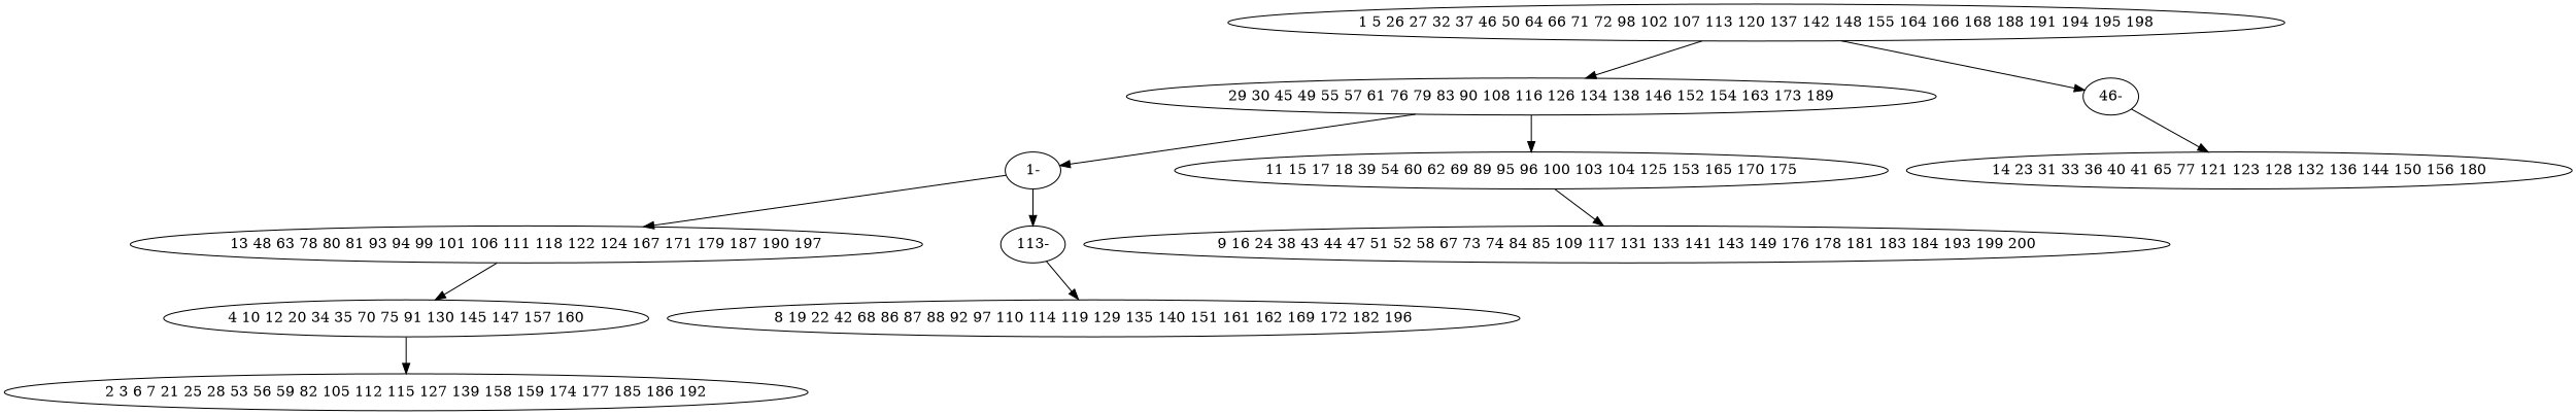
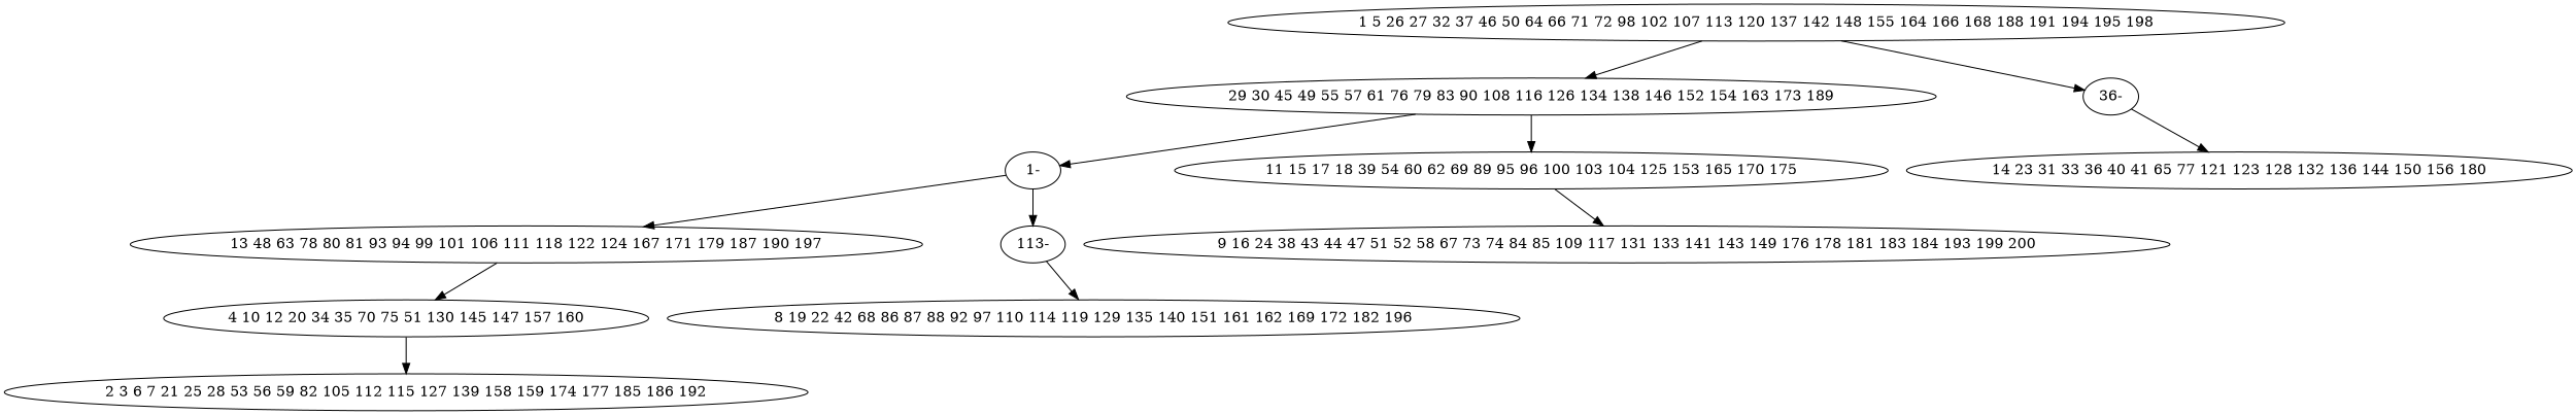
  digraph {
    n1 [label="1 5 26 27 32 37 46 50 64 66 71 72 98 102 107 113 120 137 142 148 155 164 166 168 188 191 194 195 198"]
    n2 [label="29 30 45 49 55 57 61 76 79 83 90 108 116 126 134 138 146 152 154 163 173 189"]
-   n3 [label="46-"]
+   n3 [label="36-"]
    n4 [label="1-"]
    n5 [label="11 15 17 18 39 54 60 62 69 89 95 96 100 103 104 125 153 165 170 175"]
    n6 [label="14 23 31 33 36 40 41 65 77 121 123 128 132 136 144 150 156 180"]
    n7 [label="13 48 63 78 80 81 93 94 99 101 106 111 118 122 124 167 171 179 187 190 197"]
    n8 [label="113-"]
    n9 [label="9 16 24 38 43 44 47 51 52 58 67 73 74 84 85 109 117 131 133 141 143 149 176 178 181 183 184 193 199 200"]
-   n10 [label="4 10 12 20 34 35 70 75 91 130 145 147 157 160"]
+   n10 [label="4 10 12 20 34 35 70 75 51 130 145 147 157 160"]
    n11 [label="2 3 6 7 21 25 28 53 56 59 82 105 112 115 127 139 158 159 174 177 185 186 192"]
    n12 [label="8 19 22 42 68 86 87 88 92 97 110 114 119 129 135 140 151 161 162 169 172 182 196"]
    n1 -> n2
    n1 -> n3
    n2 -> n4
    n2 -> n5
    n3 -> n6
    n4 -> n7
    n4 -> n8
    n5 -> n9
    n7 -> n10
    n8 -> n12
    n10 -> n11
  }
